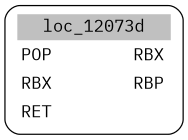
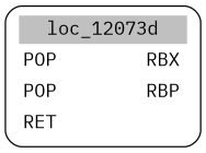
  digraph {
    fontname="IBM Plex Mono"
-   n1 [fontname="IBM Plex Mono" label=<<table border="0" cellborder="0" cellpadding="3"><tr><td align="center" colspan="2" bgcolor="grey">loc_12073d</td></tr><tr><td align="left">POP        RBX</td></tr><tr><td align="left">RBX        RBP</td></tr><tr><td align="left">RET        </td></tr></table>> shape=Mrecord]
+   n1 [fontname="IBM Plex Mono" label=<<table border="0" cellborder="0" cellpadding="3"><tr><td align="center" colspan="2" bgcolor="grey">loc_12073d</td></tr><tr><td align="left">POP        RBX</td></tr><tr><td align="left">POP        RBP</td></tr><tr><td align="left">RET        </td></tr></table>> shape=Mrecord]
  }
